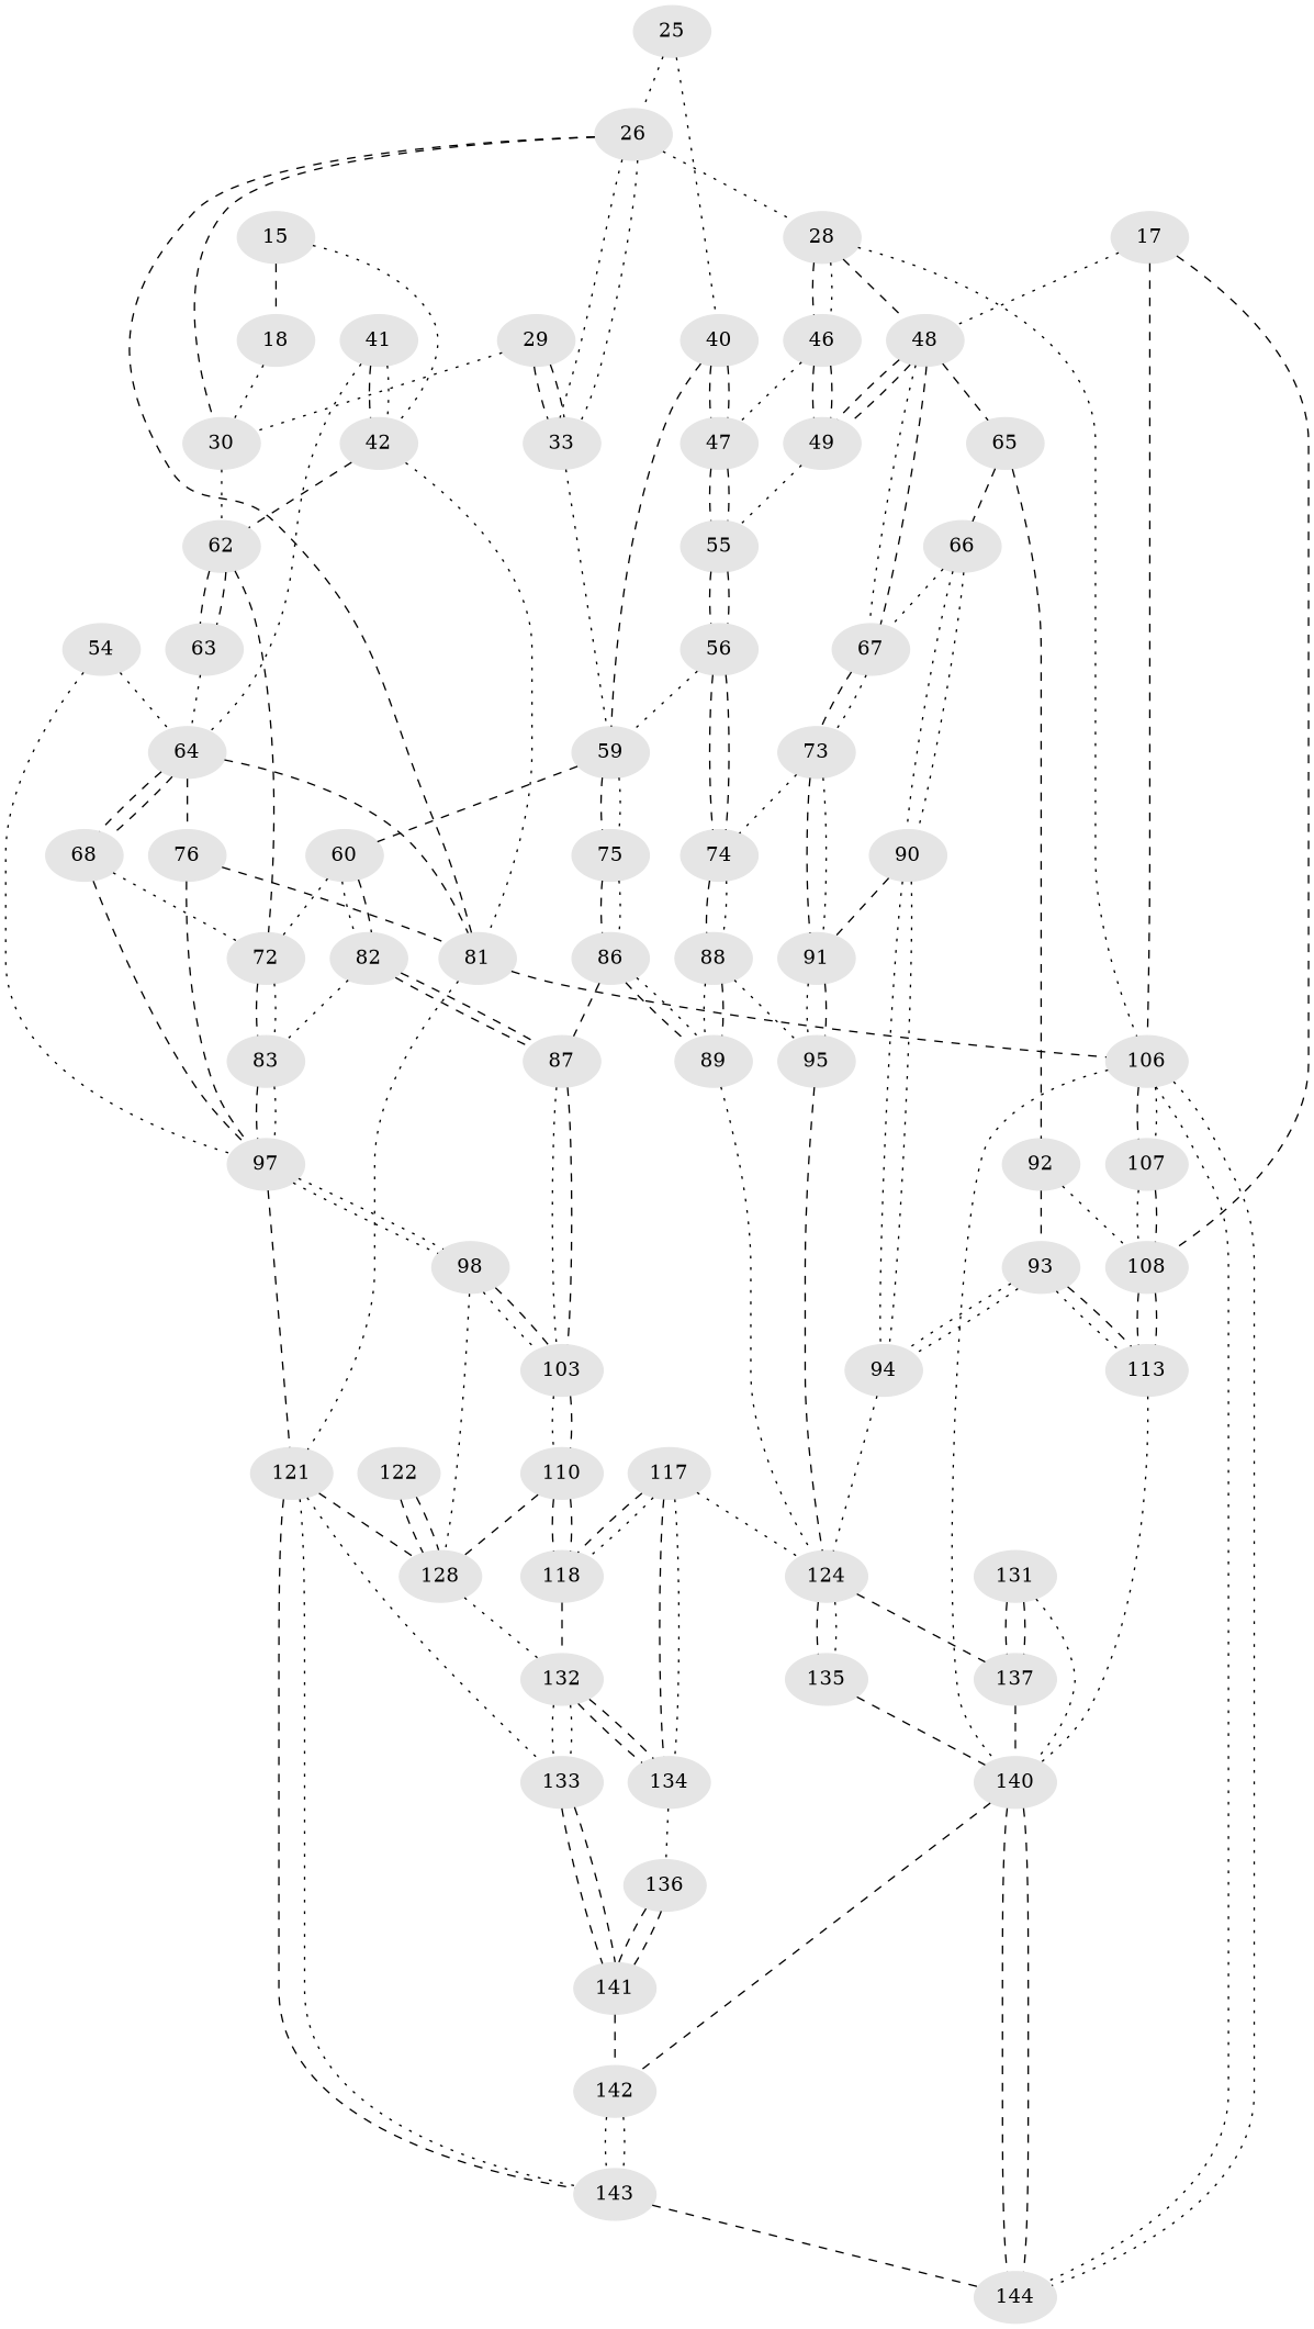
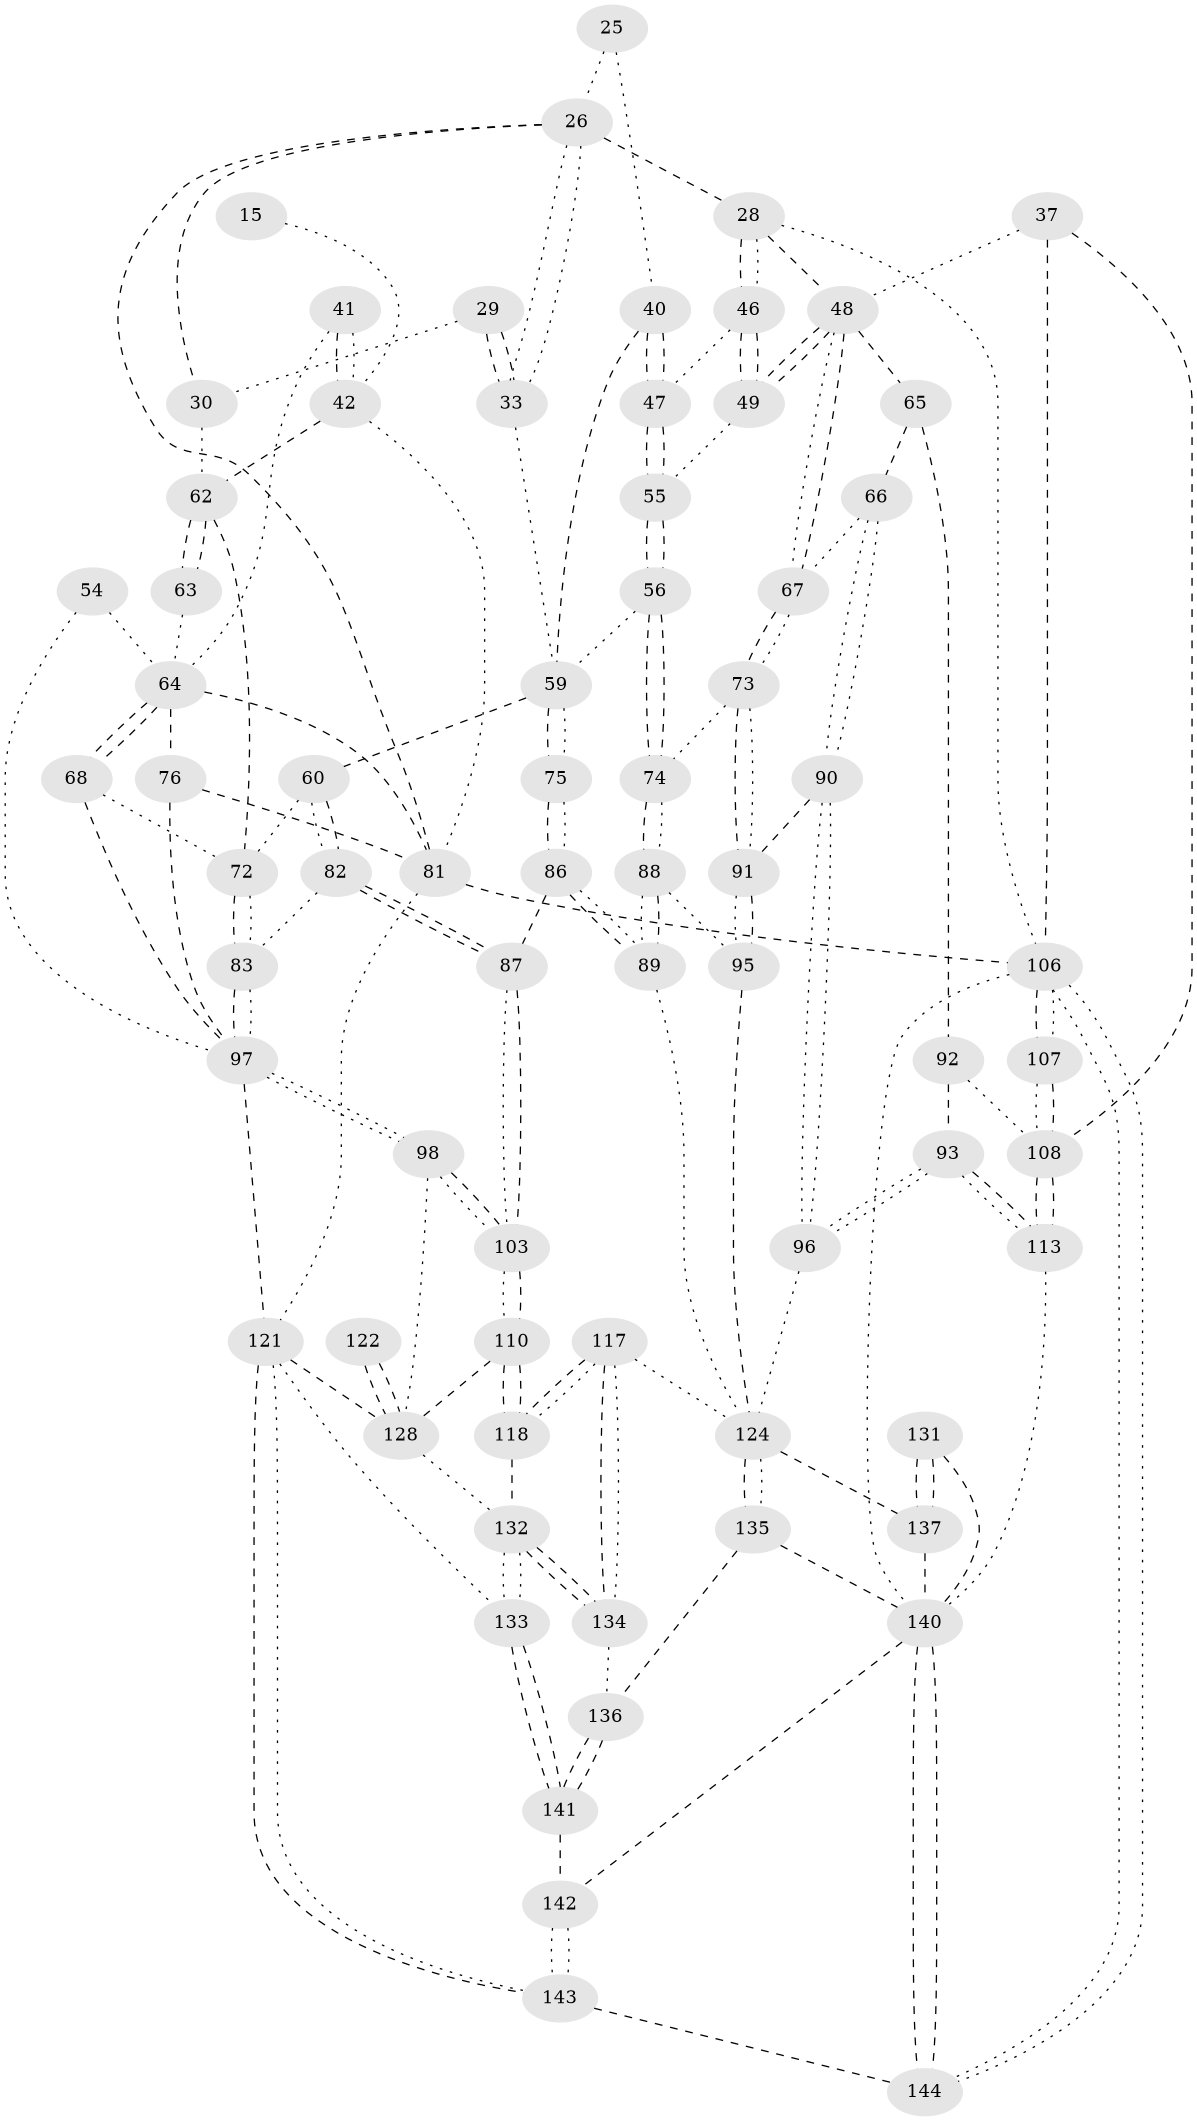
  graph {
    node [color=gray90 style=filled]
    edge [style=dashed]
-   18 [super="+14"]
    15
    42 [super="+22"]
    30 [super="+20+12+19"]
    81 [super="+3+80"]
    62 [super="+31+32"]
    25 [super="+24"]
    26 [super="+23"]
    40 [super="+38"]
    28 [super="+27"]
    33
    59 [super="+58+57"]
    47
    46
    48 [super="+36+35"]
    106 [super="+2"]
    121 [super="+120+109"]
    49
    65
    67
    107
    144
    140 [super="+138+139+129+130+114"]
    29
    72 [super="+61"]
    63 [super="+43"]
    60
    75
-   37 [label=17]
+   37
    108 [super="+96+84"]
    113
    55
    41
    64 [super="+53"]
    68
    76 [super="+71"]
    56
    66
    92 [super="+85"]
    73
    54
    97 [super="+78+70+79"]
    98
    74
    88
    82
    86
    83
    87
    90
    93
    91
-   94
+   94 [label=96]
    95
    89
    128 [super="+111+119"]
    133
    143
    103
    124 [super="+116+123+105"]
    110
    135
    137 [super="+126+125"]
    132 [super="+127"]
    118
    142
    117
    134
    136
    141
    122
    131
-   18 -- 30 [style=dotted weight=2]
-   15 -- 18 [weight=2]
    15 -- 42 [style=dotted]
    42 -- 81 [style=dotted weight=2]
    42 -- 62
    30 -- 62 [style=dotted weight=2]
    81 -- 106 [weight=2]
    81 -- 121 [style=dotted weight=2]
    62 -- 72
    62 -- 63 [weight=2]
    62 -- 63
    25 -- 26 [style=dotted weight=2]
    25 -- 40 [style=dotted weight=2]
    26 -- 30
    26 -- 81
-   26 -- 28 [style=dotted weight=2]
+   26 -- 28 [weight=2]
    26 -- 33 [style=dotted]
    26 -- 33 [style=dotted]
    40 -- 59
    40 -- 47
    40 -- 47
    28 -- 46
    28 -- 46 [style=dotted]
    28 -- 48 [weight=2]
    28 -- 106 [style=dotted]
    33 -- 59 [style=dotted]
    59 -- 60
    59 -- 75 [weight=2]
    59 -- 75 [style=dotted]
    47 -- 55
    47 -- 55
    46 -- 47 [style=dotted]
    46 -- 49
    46 -- 49
    48 -- 49
    48 -- 49
    48 -- 65
    48 -- 67 [style=dotted]
    48 -- 67
    106 -- 107
    106 -- 107 [style=dotted]
    106 -- 144 [style=dotted]
    106 -- 144 [style=dotted]
    106 -- 140 [style=dotted]
    121 -- 128 [weight=2]
    121 -- 133 [style=dotted]
    121 -- 143
    121 -- 143 [style=dotted]
    49 -- 55 [style=dotted]
    65 -- 66
    65 -- 92
    67 -- 73
    67 -- 73 [style=dotted]
    107 -- 108 [style=dotted]
    107 -- 108
    140 -- 144
    140 -- 144
    140 -- 142
    29 -- 30 [style=dotted weight=2]
    29 -- 33
    29 -- 33
    72 -- 83
    72 -- 83 [style=dotted]
    63 -- 64 [style=dotted weight=2]
    60 -- 72 [style=dotted]
    60 -- 82 [style=dotted]
    60 -- 82
    75 -- 86
    75 -- 86 [style=dotted]
    37 -- 48 [style=dotted]
    37 -- 106
    37 -- 108
    108 -- 113
    108 -- 113
    113 -- 140 [style=dotted]
    55 -- 56
    55 -- 56
    41 -- 42 [weight=2]
    41 -- 42 [style=dotted]
    41 -- 64 [style=dotted]
    64 -- 81
    64 -- 68
    64 -- 68
    64 -- 76
    68 -- 72 [style=dotted]
    68 -- 97
    76 -- 81
    76 -- 97 [weight=2]
    56 -- 59 [style=dotted]
    56 -- 74
    56 -- 74
    66 -- 67 [style=dotted]
    66 -- 90 [style=dotted]
    66 -- 90 [style=dotted]
    92 -- 108 [style=dotted weight=2]
    92 -- 93
    73 -- 74 [style=dotted]
    73 -- 91
    73 -- 91 [style=dotted]
    54 -- 64 [style=dotted weight=2]
    54 -- 97 [style=dotted]
    97 -- 121
    97 -- 98 [style=dotted]
    97 -- 98 [style=dotted]
    98 -- 128 [style=dotted]
    98 -- 103 [style=dotted]
    98 -- 103
    74 -- 88
    74 -- 88 [style=dotted]
    88 -- 95 [style=dotted]
    88 -- 89 [style=dotted]
    88 -- 89
    82 -- 83 [style=dotted]
    82 -- 87
    82 -- 87
    86 -- 87
    86 -- 89
    86 -- 89 [style=dotted]
    83 -- 97
    83 -- 97 [style=dotted]
    87 -- 103 [style=dotted]
    87 -- 103
    90 -- 91
    90 -- 94 [style=dotted]
    90 -- 94 [style=dotted]
    93 -- 113 [style=dotted]
    93 -- 113
    93 -- 94 [style=dotted]
    93 -- 94 [style=dotted]
    91 -- 95 [style=dotted]
    91 -- 95
    94 -- 124 [style=dotted]
    95 -- 124
    89 -- 124 [style=dotted]
    128 -- 132 [style=dotted]
    133 -- 141
    133 -- 141
    143 -- 144
    103 -- 110 [style=dotted]
    103 -- 110
    124 -- 135
    124 -- 135 [style=dotted]
    124 -- 137 [weight=2]
    110 -- 128
    110 -- 118
    110 -- 118
    135 -- 140
+   135 -- 136
    137 -- 140 [weight=2]
    132 -- 133 [style=dotted]
    132 -- 133 [style=dotted]
    132 -- 134
    132 -- 134
    118 -- 132
    142 -- 143 [style=dotted]
    142 -- 143 [style=dotted]
    117 -- 124 [style=dotted]
    117 -- 118
    117 -- 118 [style=dotted]
    117 -- 134
    117 -- 134 [style=dotted]
    134 -- 136 [style=dotted]
    136 -- 141
    136 -- 141
    141 -- 142
    122 -- 128 [weight=3]
    122 -- 128
-   131 -- 140 [style=dotted]
+   131 -- 140
    131 -- 137 [weight=2]
    131 -- 137
  }
